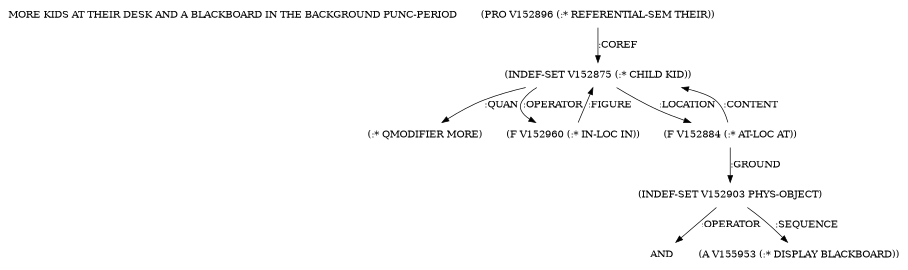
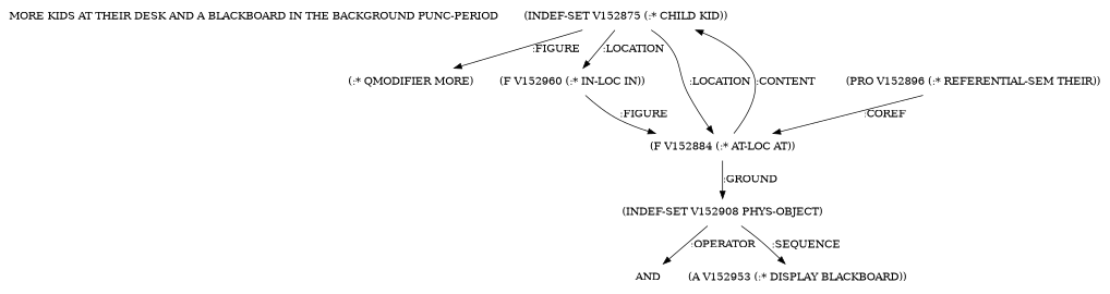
  digraph {
    node [shape=none]
    "MORE KIDS AT THEIR DESK AND A BLACKBOARD IN THE BACKGROUND PUNC-PERIOD"
    n2 [label="(INDEF-SET V152875 (:* CHILD KID))"]
    n3 [label="(:* QMODIFIER MORE)"]
    n4 [label="(F V152960 (:* IN-LOC IN))"]
    n5 [label="(F V152884 (:* AT-LOC AT))"]
-   n6 [label="(INDEF-SET V152903 PHYS-OBJECT)"]
+   n6 [label="(INDEF-SET V152908 PHYS-OBJECT)"]
    n7 [label=AND]
-   n8 [label="(A V155953 (:* DISPLAY BLACKBOARD))"]
+   n8 [label="(A V152953 (:* DISPLAY BLACKBOARD))"]
    n9 [label="(PRO V152896 (:* REFERENTIAL-SEM THEIR))"]
-   n2 -> n3 [label=":QUAN"]
-   n2 -> n4 [label=":OPERATOR"]
+   n2 -> n3 [label=":FIGURE"]
+   n2 -> n4 [label=":LOCATION"]
    n2 -> n5 [label=":LOCATION"]
-   n4 -> n2 [label=":FIGURE"]
+   n4 -> n5 [label=":FIGURE"]
    n5 -> n2 [label=":CONTENT"]
    n5 -> n6 [label=":GROUND"]
    n6 -> n7 [label=":OPERATOR"]
    n6 -> n8 [label=":SEQUENCE"]
-   n9 -> n2 [label=":COREF"]
+   n9 -> n5 [label=":COREF"]
  }
